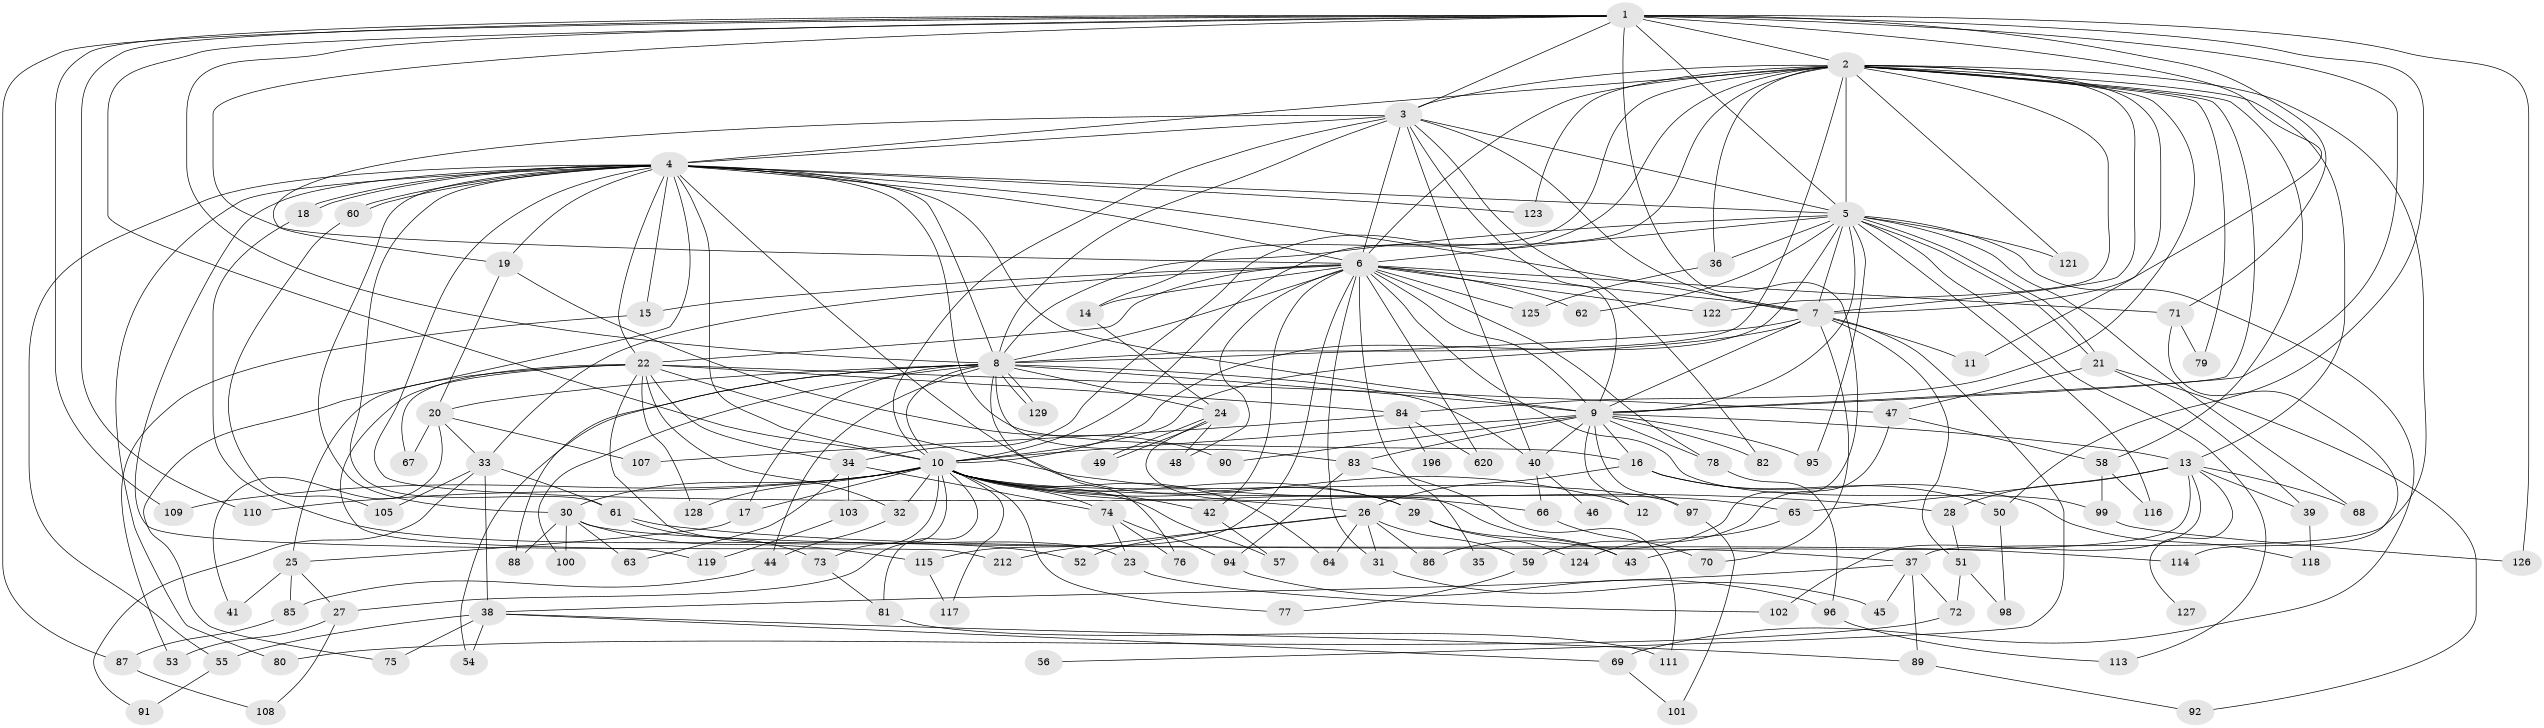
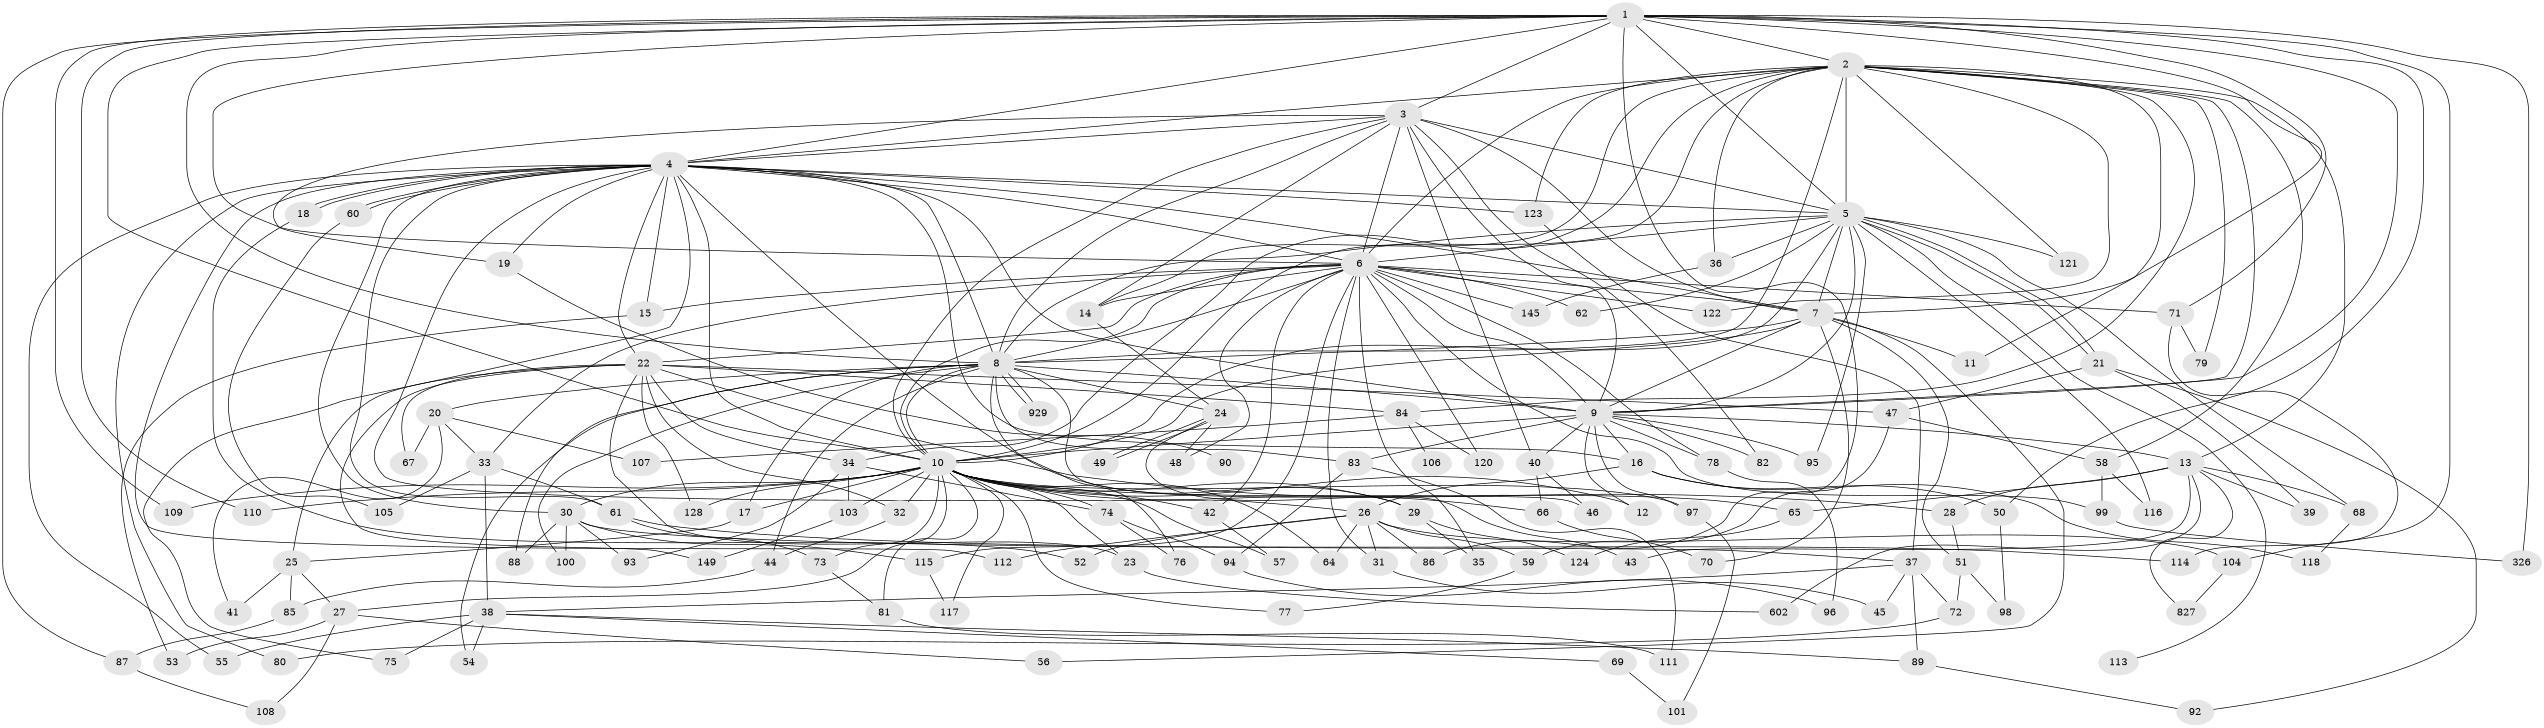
  graph {
    node [color=gray90 style=filled]
    1
    2
    3
    4
    5
    6
    7
    8
    9
    10
    50
    71
    86
    87
+   104
    109
    110
-   126
+   126 [label=326]
    11
    13
    14
    34
    37
    58
    79
    84
    121
    122
    123
    36
    19
    40
    82
    15
    16
    18
    22
    26
    29
    30
    55
    60
    61
    75
    80
-   112 [label=212]
+   112
    21
    62
    68
    69
    95
    113
    116
    31
    33
    35
    42
    48
    78
    99
    115
-   120 [label=620]
-   125
+   120
+   125 [label=145]
    51
    56
    70
    17
    20
    24
    44
    46
    54
    76
    83
    88
    100
-   129
+   129 [label=929]
    12
    90
    97
    23
    27
    32
    57
    64
    65
    66
    73
    74
    77
    81
    103
    117
    128
    98
    114
    108
-   127
+   127 [label=827]
    28
    39
    43
-   102
-   63
+   102 [label=602]
+   63 [label=93]
    45
    38
    72
    89
    107
-   106 [label=196]
+   106
    53
    118
    52
    25
    67
    47
-   119
+   119 [label=149]
    59
    124
-   91
    105
    92
    101
    96
    41
    49
    85
    94
    111
    1 -- 2
    1 -- 3
+   1 -- 4
    1 -- 5
    1 -- 6
    1 -- 7
    1 -- 8
    1 -- 9
    1 -- 10
    1 -- 50
    1 -- 71
    1 -- 86
    1 -- 87
+   1 -- 104
    1 -- 109
    1 -- 110
    1 -- 126
-   2 -- 3
+   14 -- 3
    2 -- 4
    2 -- 5
    2 -- 6
-   2 -- 7
    2 -- 8
    2 -- 9
    2 -- 10
    2 -- 11
    2 -- 13
    2 -- 14
    2 -- 34
-   2 -- 37
+   123 -- 37
    2 -- 58
    2 -- 79
    2 -- 84
    2 -- 121
    2 -- 122
    2 -- 123
    2 -- 36
    3 -- 4
    3 -- 5
    3 -- 6
    3 -- 7
    3 -- 8
    3 -- 9
    3 -- 10
    3 -- 19
    3 -- 40
    3 -- 82
    4 -- 5
    4 -- 6
    4 -- 7
    4 -- 8
    4 -- 9
    4 -- 10
    4 -- 123
    4 -- 19
    4 -- 15
    4 -- 16
    4 -- 18
    4 -- 18
    4 -- 22
    4 -- 26
    4 -- 29
    4 -- 30
    4 -- 55
    4 -- 60
    4 -- 60
    4 -- 61
    4 -- 75
    4 -- 80
    4 -- 112
    5 -- 6
    5 -- 7
    5 -- 8
    5 -- 9
    5 -- 10
    5 -- 121
    5 -- 36
    5 -- 21
    5 -- 21
    5 -- 62
    5 -- 68
-   5 -- 69
    5 -- 95
    5 -- 113
    5 -- 116
    6 -- 7
    6 -- 8
    6 -- 9
+   6 -- 10
    6 -- 71
    6 -- 14
    6 -- 122
    6 -- 15
    6 -- 22
    6 -- 62
    6 -- 31
    6 -- 33
    6 -- 35
    6 -- 42
    6 -- 48
    6 -- 78
    6 -- 99
    6 -- 115
    6 -- 120
    6 -- 125
    7 -- 8
    7 -- 9
    7 -- 10
    7 -- 11
    7 -- 51
    7 -- 56
    7 -- 70
    8 -- 9
    8 -- 10
    8 -- 17
    8 -- 20
    8 -- 24
    8 -- 44
-   8 -- 40
+   8 -- 46
    8 -- 54
    8 -- 76
    8 -- 83
    8 -- 88
    8 -- 100
    8 -- 129
    8 -- 129
    9 -- 10
    9 -- 13
    9 -- 40
    9 -- 82
    9 -- 16
    9 -- 95
    9 -- 78
    9 -- 83
    9 -- 12
-   9 -- 90
    9 -- 97
    10 -- 109
    10 -- 110
    10 -- 29
    10 -- 30
    10 -- 42
    10 -- 17
    10 -- 12
    10 -- 97
-   74 -- 23
+   10 -- 23
    10 -- 27
    10 -- 32
    10 -- 57
    10 -- 64
    10 -- 65
    10 -- 66
    10 -- 73
    10 -- 74
    10 -- 77
    10 -- 81
+   10 -- 103
    10 -- 117
    10 -- 128
    50 -- 98
    71 -- 79
    71 -- 114
    87 -- 108
+   104 -- 127
    13 -- 68
    13 -- 65
    13 -- 127
    13 -- 28
    13 -- 39
    13 -- 43
    13 -- 102
    14 -- 24
    34 -- 74
    34 -- 103
    34 -- 63
    37 -- 45
    37 -- 38
    37 -- 72
    37 -- 89
    58 -- 116
    58 -- 99
    84 -- 120
    84 -- 107
    84 -- 106
    36 -- 125
-   19 -- 20
    19 -- 90
    40 -- 46
    40 -- 66
    15 -- 53
    16 -- 50
    16 -- 26
    16 -- 118
    18 -- 52
    22 -- 34
    22 -- 84
    22 -- 23
    22 -- 32
    22 -- 128
    22 -- 28
    22 -- 25
    22 -- 67
    22 -- 47
    22 -- 119
    26 -- 86
+   26 -- 104
    26 -- 112
    26 -- 31
    26 -- 64
    26 -- 52
    26 -- 59
-   29 -- 43
+   29 -- 35
    29 -- 124
    30 -- 37
    30 -- 115
    30 -- 88
    30 -- 100
    30 -- 63
-   55 -- 91
    60 -- 105
    61 -- 73
    61 -- 114
    21 -- 39
    21 -- 47
    21 -- 92
-   39 -- 118
+   68 -- 118
    69 -- 101
    31 -- 45
    33 -- 61
    33 -- 38
-   33 -- 91
    33 -- 105
    42 -- 57
    78 -- 96
    99 -- 126
    115 -- 117
    51 -- 98
    51 -- 72
    17 -- 25
    20 -- 33
    20 -- 107
    20 -- 67
    20 -- 41
    24 -- 48
    24 -- 43
    24 -- 49
    24 -- 49
    44 -- 85
    83 -- 94
    83 -- 111
    97 -- 101
    23 -- 102
+   27 -- 56
    27 -- 108
    27 -- 53
    32 -- 44
    65 -- 124
    66 -- 70
    73 -- 81
    74 -- 76
    74 -- 94
    81 -- 111
    103 -- 119
    28 -- 51
    38 -- 55
    38 -- 75
    38 -- 69
    38 -- 54
    38 -- 89
    72 -- 80
    89 -- 92
    25 -- 27
    25 -- 41
    25 -- 85
    47 -- 58
    47 -- 59
    59 -- 77
-   96 -- 113
    85 -- 87
    94 -- 96
  }
